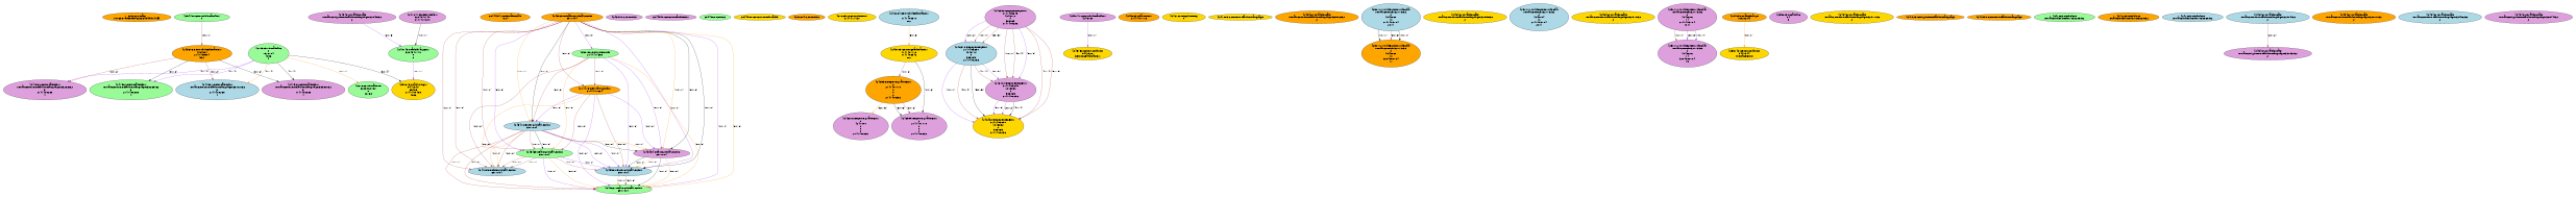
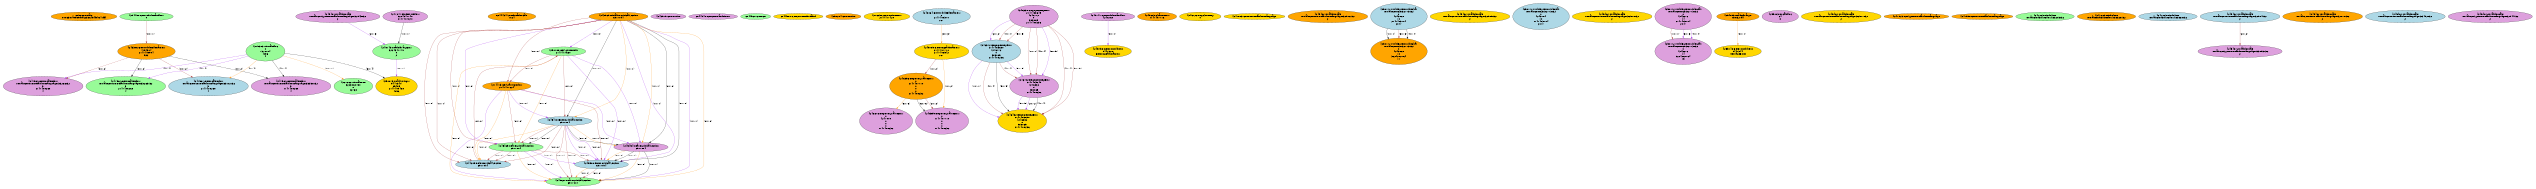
  digraph {
    node [fillcolor=plum style=filled]
    edge [color=brown]
    n1 [fillcolor=orange label="6850628.main\n0006381a05e9f0dc2336454f0bc41fff"]
    n2 [fillcolor=palegreen label="4254480.GetModuleHandleW\n0"]
    n3 [fillcolor=orange label="4243306.GetModuleFileNameW\n4194304\n2147408904\n522"]
    n4 [fillcolor=lightblue label="4247567.GetLocaleInfoW\nretval_GetUserDefaultUILanguage_33161_32\n3\n2147408268\n4"]
    n5 [fillcolor=palegreen label="4247567.GetLocaleInfoW\nretval_GetUserDefaultUILanguage_33265_32\n3\n2147408268\n4"]
    n6 [label="4247567.GetLocaleInfoW\nretval_GetUserDefaultUILanguage_33266_32\n3\n2147408268\n4"]
    n7 [label="4247567.GetLocaleInfoW\nretval_GetUserDefaultUILanguage_33358_32\n3\n2147408268\n4"]
    n8 [fillcolor=orange label="6844434.SetThreadLocale\n1024"]
    n9 [fillcolor=orange label="4243965.InitializeCriticalSection\n6917004"]
    n10 [fillcolor=palegreen label="4250188.GetSystemInfo\n2147417660"]
    n11 [fillcolor=orange label="4214413.GetStartupInfoW\n2147417624"]
    n12 [fillcolor=lightblue label="4245418.EnterCriticalSection\n6917004"]
    n13 [fillcolor=palegreen label="4245469.LeaveCriticalSection\n6917004"]
    n14 [fillcolor=lightblue label="4244205.DeleteCriticalSection\n6917004"]
    n15 [label="4245454.LeaveCriticalSection\n6917004"]
    n16 [fillcolor=lightblue label="4245580.EnterCriticalSection\n6917004"]
    n17 [fillcolor=palegreen label="4245621.LeaveCriticalSection\n6917004"]
    n18 [label="4243979.GetVersion\n"]
    n19 [label="6844540.GetCommandLineW\n"]
    n20 [fillcolor=palegreen label="6844560.GetACP\n"]
    n21 [fillcolor=gold label="6844580.GetCurrentThreadId\n"]
    n22 [fillcolor=orange label="4250204.GetVersion\n"]
    n23 [fillcolor=gold label="4276690.GetVersionExW\n2147417420"]
    n24 [fillcolor=lightblue label="4248064.GetModuleFileNameW\n0\n2147408370\n261"]
    n25 [fillcolor=gold label="4245785.GetLongPathNameW\n2147407710\n2147406542\n261"]
    n26 [fillcolor=orange label="4246556.RegQueryValueExW\n0\n2147407710\n0\n0\n0\n2147408232"]
    n27 [label="4246599.RegQueryValueExW\n0\n2147407710\n0\n0\n0\n2147408232"]
    n28 [fillcolor=palegreen label="4215383.VirtualAlloc\n0\n1310704\n4096\n4"]
    n29 [fillcolor=palegreen label="4221262.VirtualFree\n3223060480\n0\n32768"]
    n30 [fillcolor=gold label="4250073.LoadStringW\n9441340\n65485\n2147409468\n4096"]
    n31 [label="4246338.RegOpenKeyExW\n2147483649\n4246772\n0\n983065\n2147408236"]
    n32 [fillcolor=lightblue label="4246372.RegOpenKeyExW\n2147483650\n4246772\n0\n983065\n2147408236"]
    n33 [label="4246402.RegOpenKeyExW\n2147483649\n4246832\n0\n983065\n2147408236"]
    n34 [fillcolor=gold label="4246432.RegOpenKeyExW\n2147483650\n4246832\n0\n983065\n2147408236"]
    n35 [label="4245741.GetModuleHandleW\n4246160"]
    n36 [fillcolor=gold label="4245758.GetProcAddress\n9441320\nGetLongPathNameW"]
    n37 [label="4246676.RegQueryValueExW\n0\n4247000\n0\n0\n0\n2147408232"]
    n38 [fillcolor=orange label="4245683.CharNextW\n2147407716"]
    n39 [fillcolor=gold label="4246722.RegCloseKey\n0"]
    n40 [fillcolor=gold label="4247883.GetUserDefaultUILanguage\n"]
    n41 [fillcolor=orange label="4245487.IsValidLocale\nretval_GetUserDefaultUILanguage_32906_32\n2"]
    n42 [fillcolor=lightblue label="4250171.MultiByteToWideChar\nretval_GetACP_32773_32\n0\n4243868\n10\n2147403704\n2047"]
    n43 [fillcolor=orange label="4250171.MultiByteToWideChar\nretval_GetACP_32773_32\n0\n4243868\n10\n3224282764\n11"]
    n44 [fillcolor=gold label="4245487.IsValidLocale\nretval_GetUserDefaultUILanguage_32905_32\n2"]
    n45 [fillcolor=lightblue label="4250171.MultiByteToWideChar\nretval_GetACP_32773_32\n0\n4243784\n10\n2147403704\n2047"]
    n46 [fillcolor=gold label="4245487.IsValidLocale\nretval_GetUserDefaultUILanguage_32918_32\n2"]
    n47 [label="4250171.MultiByteToWideChar\nretval_GetACP_32773_32\n0\n4243616\n14\n2147403704\n2047"]
    n48 [label="4250171.MultiByteToWideChar\nretval_GetACP_32773_32\n0\n4243616\n14\n3224282764\n15"]
    n49 [fillcolor=orange label="4254893.LoadLibraryA\nuser32.dll"]
    n50 [fillcolor=gold label="4255148.GetProcAddress\n9441344\nMessageBoxA"]
    n51 [label="4255003.LocalAlloc\n64\n8"]
    n52 [fillcolor=gold label="4245487.IsValidLocale\nretval_GetUserDefaultUILanguage_32917_32\n2"]
    n53 [fillcolor=orange label="4247923.GetSystemDefaultUILanguage\n"]
    n54 [label="4245487.IsValidLocale\nretval_GetSystemDefaultUILanguage_32943_32\n2"]
    n55 [fillcolor=palegreen label="4248145.LoadLibraryExW\n3224341740\n0\n2"]
    n56 [fillcolor=orange label="4247558.GetUserDefaultUILanguage\n"]
    n57 [label="4247247.FindFirstFileW\n3224341740\n2147407640"]
    n58 [fillcolor=palegreen label="4247263.FindClose\nretval_FindFirstFileW_33283_32"]
    n59 [fillcolor=orange label="4247263.FindClose\nretval_FindFirstFileW_33328_32"]
    n60 [fillcolor=lightblue label="4247263.FindClose\nretval_FindFirstFileW_33368_32"]
    n61 [fillcolor=lightblue label="4245487.IsValidLocale\nretval_GetUserDefaultUILanguage_32904_32\n2"]
    n62 [label="4245487.IsValidLocale\nretval_GetSystemDefaultUILanguage_33053_32\n2"]
    n63 [fillcolor=orange label="4245487.IsValidLocale\nretval_GetUserDefaultUILanguage_32870_32\n2"]
    n64 [fillcolor=lightblue label="4245487.IsValidLocale\nretval_GetUserDefaultUILanguage_33452_32\n2"]
    n65 [label="4245487.IsValidLocale\nretval_GetSystemDefaultUILanguage_32944_32\n2"]
    n2 -> n3 [label="(0-->1)"]
    n3 -> n4 [label="(0-->2)"]
    n3 -> n5 [color=black label="(0-->2)"]
    n3 -> n6 [label="(0-->2)"]
    n3 -> n7 [color=black label="(0-->2)"]
    n9 -> n10 [color=purple label="(0-->0)"]
    n9 -> n11 [label="(0-->0)"]
    n9 -> n12 [color=darkorange label="(1-->1)"]
    n9 -> n12 [color=black label="(0-->0)"]
    n9 -> n13 [label="(1-->1)"]
    n9 -> n13 [color=purple label="(0-->0)"]
    n9 -> n14 [label="(1-->1)"]
    n9 -> n14 [label="(0-->0)"]
    n9 -> n15 [color=darkorange label="(1-->1)"]
    n9 -> n15 [color=black label="(0-->0)"]
    n9 -> n16 [color=purple label="(1-->1)"]
    n9 -> n16 [color=black label="(0-->0)"]
    n9 -> n17 [color=purple label="(1-->1)"]
    n9 -> n17 [color=darkorange label="(0-->0)"]
    n10 -> n11 [label="(0-->0)"]
    n10 -> n12 [label="(0-->0)"]
    n10 -> n13 [color=darkorange label="(0-->0)"]
-   n10 -> n14 [label="(0-->0)"]
+   n14 -> n10 [label="(0-->0)"]
    n10 -> n15 [color=purple label="(0-->0)"]
    n10 -> n16 [color=purple label="(0-->0)"]
    n10 -> n17 [color=darkorange label="(0-->0)"]
    n11 -> n12 [color=purple label="(0-->0)"]
    n11 -> n13 [label="(0-->0)"]
    n11 -> n14 [color=darkorange label="(0-->0)"]
    n11 -> n15 [color=purple label="(0-->0)"]
    n11 -> n16 [label="(0-->0)"]
    n11 -> n17 [color=purple label="(0-->0)"]
    n12 -> n13 [label="(1-->1)"]
    n12 -> n13 [color=black label="(0-->0)"]
    n12 -> n14 [color=darkorange label="(1-->1)"]
    n12 -> n14 [label="(0-->0)"]
    n12 -> n15 [color=darkorange label="(1-->1)"]
    n12 -> n15 [color=black label="(0-->0)"]
    n12 -> n16 [color=purple label="(1-->1)"]
    n12 -> n16 [color=purple label="(0-->0)"]
    n12 -> n17 [label="(1-->1)"]
    n12 -> n17 [label="(0-->0)"]
    n13 -> n14 [label="(1-->1)"]
    n13 -> n14 [label="(0-->0)"]
    n13 -> n16 [color=purple label="(1-->1)"]
    n13 -> n16 [label="(0-->0)"]
    n13 -> n17 [color=purple label="(1-->1)"]
    n13 -> n17 [color=darkorange label="(0-->0)"]
    n15 -> n16 [color=black label="(1-->1)"]
    n15 -> n16 [color=darkorange label="(0-->0)"]
    n15 -> n17 [color=black label="(1-->1)"]
    n15 -> n17 [color=darkorange label="(0-->0)"]
    n16 -> n17 [color=darkorange label="(1-->1)"]
    n16 -> n17 [label="(0-->0)"]
    n24 -> n25 [color=darkorange label="(3-->3)"]
    n25 -> n26 [label="(1-->2)"]
-   n25 -> n27 [color=black label="(1-->2)"]
+   n25 -> n27 [color=darkorange label="(1-->2)"]
    n26 -> n27 [label="(2-->2)"]
    n26 -> n27 [color=black label="(6-->6)"]
    n26 -> n37 [color=darkorange label="(6-->6)"]
    n28 -> n4 [color=darkorange label="(4-->4)"]
    n28 -> n5 [color=purple label="(4-->4)"]
    n28 -> n6 [color=purple label="(4-->4)"]
    n28 -> n7 [color=black label="(4-->4)"]
    n28 -> n29 [color=darkorange label="(0-->1)"]
    n28 -> n30 [color=black label="(3-->4)"]
    n31 -> n32 [color=purple label="(2-->2)"]
    n31 -> n32 [label="(4-->4)"]
    n31 -> n32 [label="(5-->5)"]
    n31 -> n33 [label="(1-->1)"]
    n31 -> n33 [label="(4-->4)"]
    n31 -> n33 [color=purple label="(5-->5)"]
    n31 -> n34 [label="(4-->4)"]
    n31 -> n34 [label="(5-->5)"]
    n32 -> n33 [label="(4-->4)"]
    n32 -> n33 [color=purple label="(5-->5)"]
    n32 -> n34 [color=purple label="(1-->1)"]
    n32 -> n34 [label="(4-->4)"]
    n32 -> n34 [color=black label="(5-->5)"]
    n33 -> n34 [color=purple label="(2-->2)"]
    n33 -> n34 [color=black label="(4-->4)"]
    n33 -> n34 [color=purple label="(5-->5)"]
    n35 -> n36 [color=purple label="(0-->1)"]
    n42 -> n43 [color=black label="(1-->1)"]
    n42 -> n43 [label="(3-->3)"]
    n42 -> n43 [color=black label="(4-->4)"]
    n47 -> n48 [label="(1-->1)"]
    n47 -> n48 [color=purple label="(3-->3)"]
    n47 -> n48 [color=purple label="(4-->4)"]
    n49 -> n50 [color=darkorange label="(0-->1)"]
    n54 -> n55 [color=purple label="(2-->3)"]
    n55 -> n30 [color=purple label="(0-->1)"]
    n57 -> n55 [color=black label="(1-->1)"]
    n61 -> n62 [label="(2-->2)"]
  }
